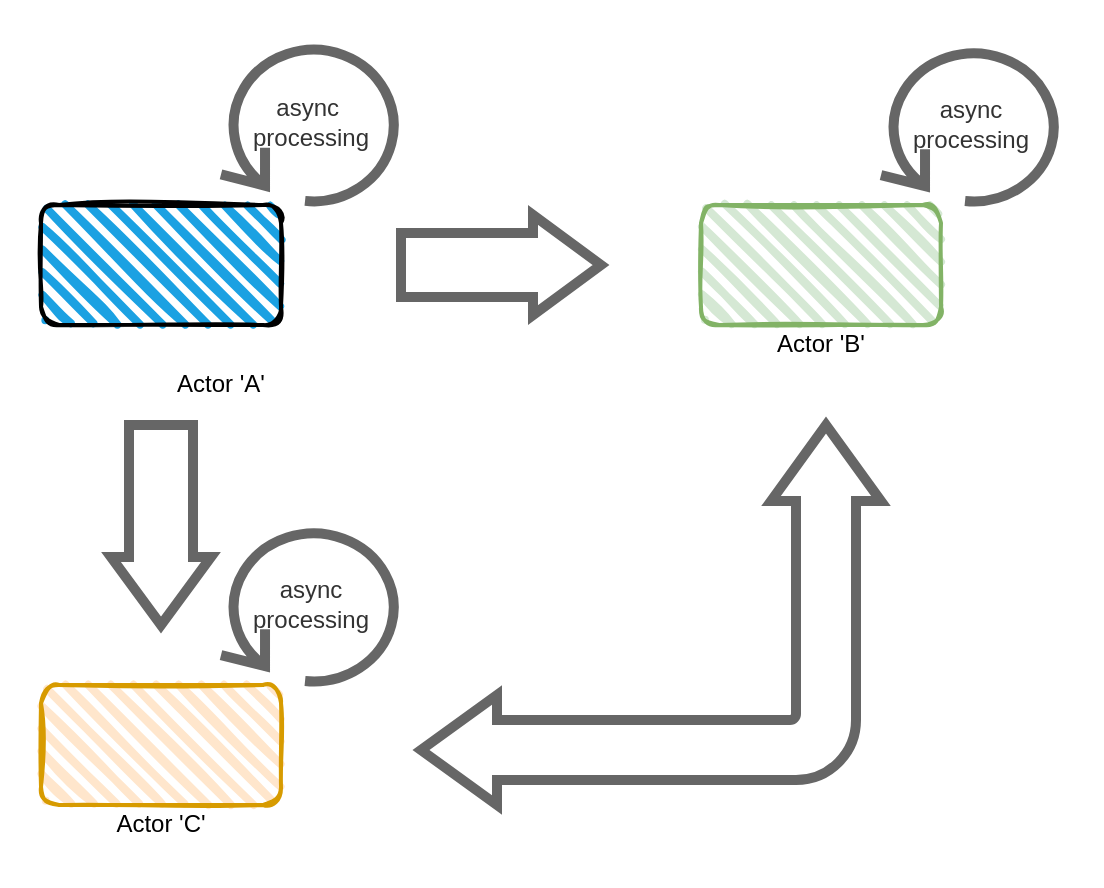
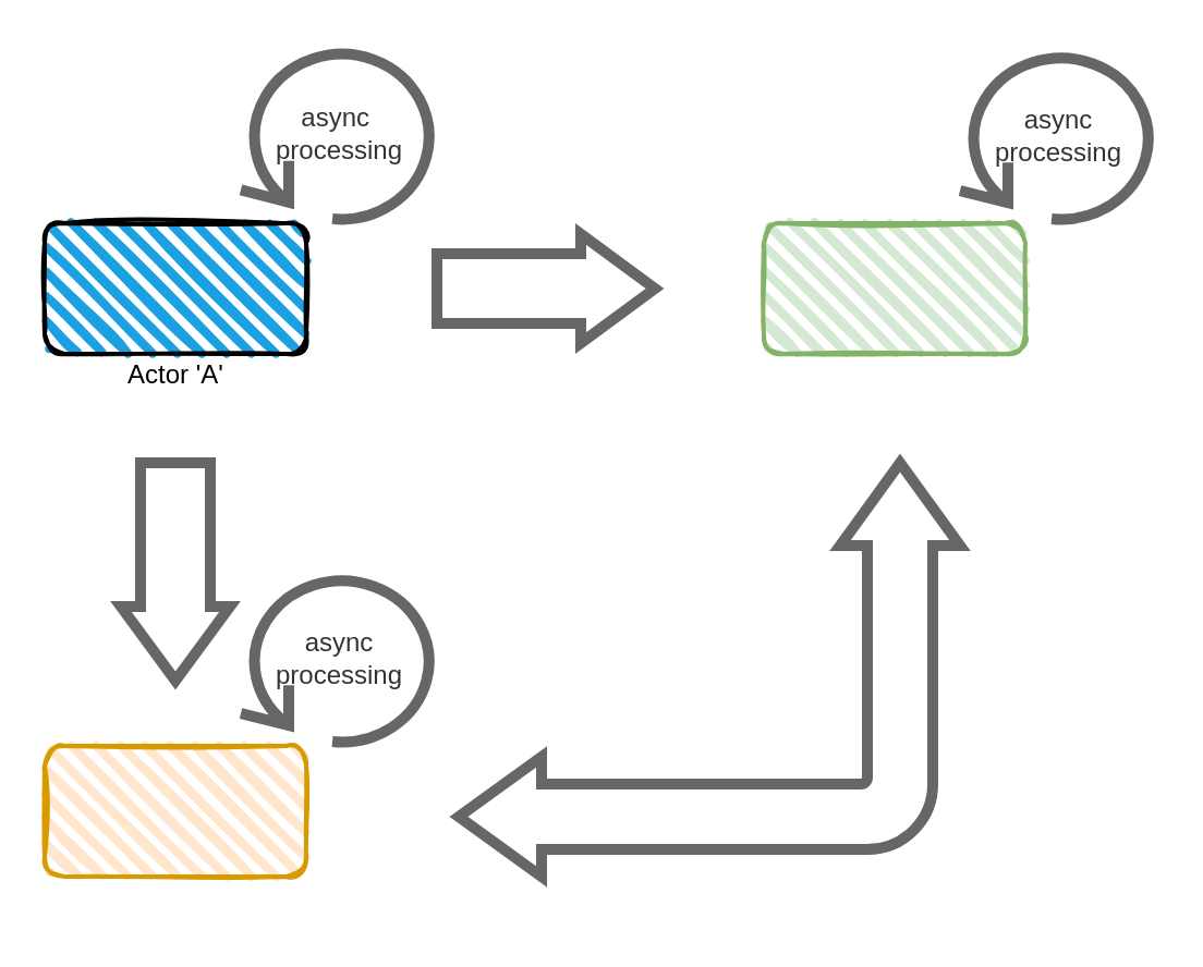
  <mxCell id="0" />
  <mxCell id="1" parent="0" />
  <mxCell id="2" value="" style="rounded=1;whiteSpace=wrap;html=1;strokeWidth=2;fillWeight=4;hachureGap=8;hachureAngle=45;fillColor=#1ba1e2;sketch=1;" vertex="1" parent="1"><mxGeometry x="20" y="102" width="120" height="60" as="geometry" /></mxCell>
  <mxCell id="3" value="" style="rounded=1;whiteSpace=wrap;html=1;strokeWidth=2;fillWeight=4;hachureGap=8;hachureAngle=45;fillColor=#d5e8d4;sketch=1;strokeColor=#82b366;" vertex="1" parent="1"><mxGeometry x="350" y="102" width="120" height="60" as="geometry" /></mxCell>
- <mxCell id="4" value="Actor 'A'" style="text;html=1;align=center;verticalAlign=middle;resizable=0;points=[];autosize=1;" vertex="1" parent="1"><mxGeometry x="80" y="182" width="60" height="20" as="geometry" /></mxCell>
- <mxCell id="5" value="Actor 'B'" style="text;html=1;align=center;verticalAlign=middle;resizable=0;points=[];autosize=1;" vertex="1" parent="1"><mxGeometry x="380" y="162" width="60" height="20" as="geometry" /></mxCell>
+ <mxCell id="4" value="Actor 'A'" style="text;html=1;align=center;verticalAlign=middle;resizable=0;points=[];autosize=1;" vertex="1" parent="1"><mxGeometry x="50" y="162" width="60" height="20" as="geometry" /></mxCell>
  <mxCell id="6" value="async&amp;nbsp;&lt;br&gt;processing" style="shape=mxgraph.bpmn.loop;html=1;outlineConnect=0;direction=east;strokeWidth=5;fillColor=#f5f5f5;strokeColor=#666666;fontColor=#333333;" vertex="1" parent="1"><mxGeometry x="110" y="20" width="90" height="82" as="geometry" /></mxCell>
  <mxCell id="7" value="async&lt;br&gt;processing" style="shape=mxgraph.bpmn.loop;html=1;outlineConnect=0;direction=east;strokeWidth=5;fillColor=#f5f5f5;strokeColor=#666666;fontColor=#333333;" vertex="1" parent="1"><mxGeometry x="440" y="22" width="90" height="80" as="geometry" /></mxCell>
  <mxCell id="8" value="" style="rounded=1;whiteSpace=wrap;html=1;strokeWidth=2;fillWeight=4;hachureGap=8;hachureAngle=45;fillColor=#ffe6cc;sketch=1;strokeColor=#d79b00;" vertex="1" parent="1"><mxGeometry x="20" y="342" width="120" height="60" as="geometry" /></mxCell>
- <mxCell id="9" value="Actor 'C'" style="text;html=1;align=center;verticalAlign=middle;resizable=0;points=[];autosize=1;" vertex="1" parent="1"><mxGeometry x="50" y="402" width="60" height="20" as="geometry" /></mxCell>
  <mxCell id="10" value="async&lt;br&gt;processing" style="shape=mxgraph.bpmn.loop;html=1;outlineConnect=0;direction=east;strokeWidth=5;fillColor=#f5f5f5;strokeColor=#666666;fontColor=#333333;" vertex="1" parent="1"><mxGeometry x="110" y="262" width="90" height="80" as="geometry" /></mxCell>
  <mxCell id="11" value="" style="verticalLabelPosition=bottom;verticalAlign=top;html=1;strokeWidth=5;shape=mxgraph.arrows2.arrow;dy=0.36;dx=34;notch=0;direction=south;strokeColor=#666666;fontColor=#333333;fillColor=none;" vertex="1" parent="1"><mxGeometry x="55" y="212" width="50" height="100" as="geometry" /></mxCell>
  <mxCell id="12" value="" style="html=1;shadow=0;dashed=0;align=center;verticalAlign=middle;shape=mxgraph.arrows2.bendDoubleArrow;dy=15;dx=38;arrowHead=55;rounded=1;strokeWidth=5;direction=west;strokeColor=#666666;fontColor=#333333;fillColor=none;" vertex="1" parent="1"><mxGeometry x="210" y="212" width="230" height="190" as="geometry" /></mxCell>
  <mxCell id="13" value="" style="verticalLabelPosition=bottom;verticalAlign=top;html=1;strokeWidth=5;shape=mxgraph.arrows2.arrow;dy=0.36;dx=34;notch=0;direction=east;strokeColor=#666666;fontColor=#333333;fillColor=none;" vertex="1" parent="1"><mxGeometry x="200" y="107" width="100" height="50" as="geometry" /></mxCell>
